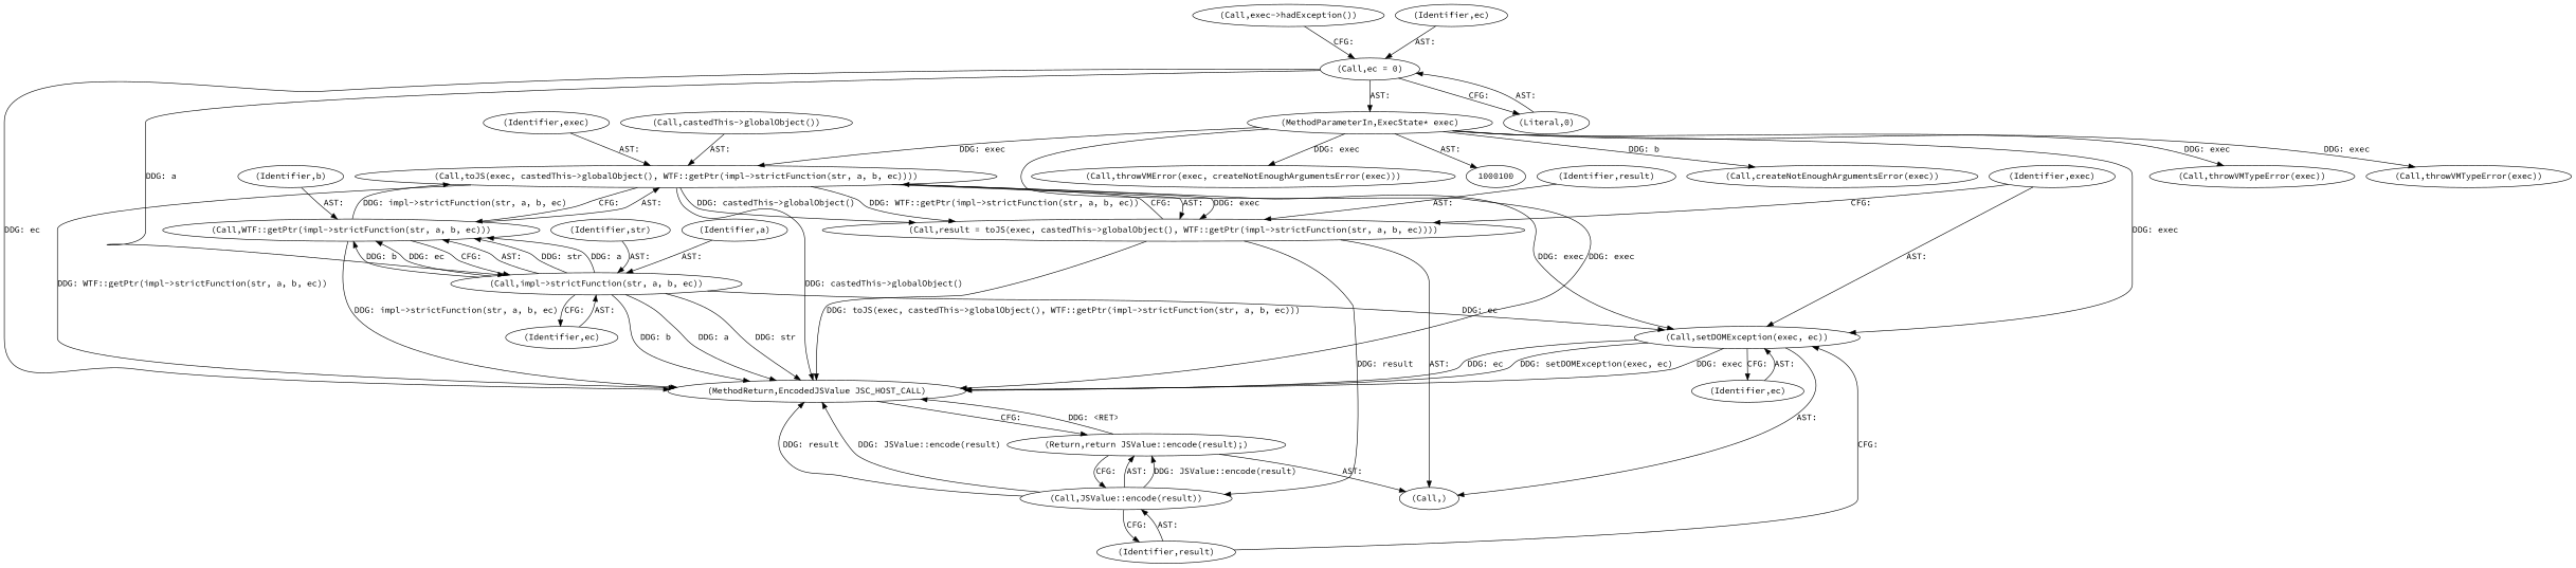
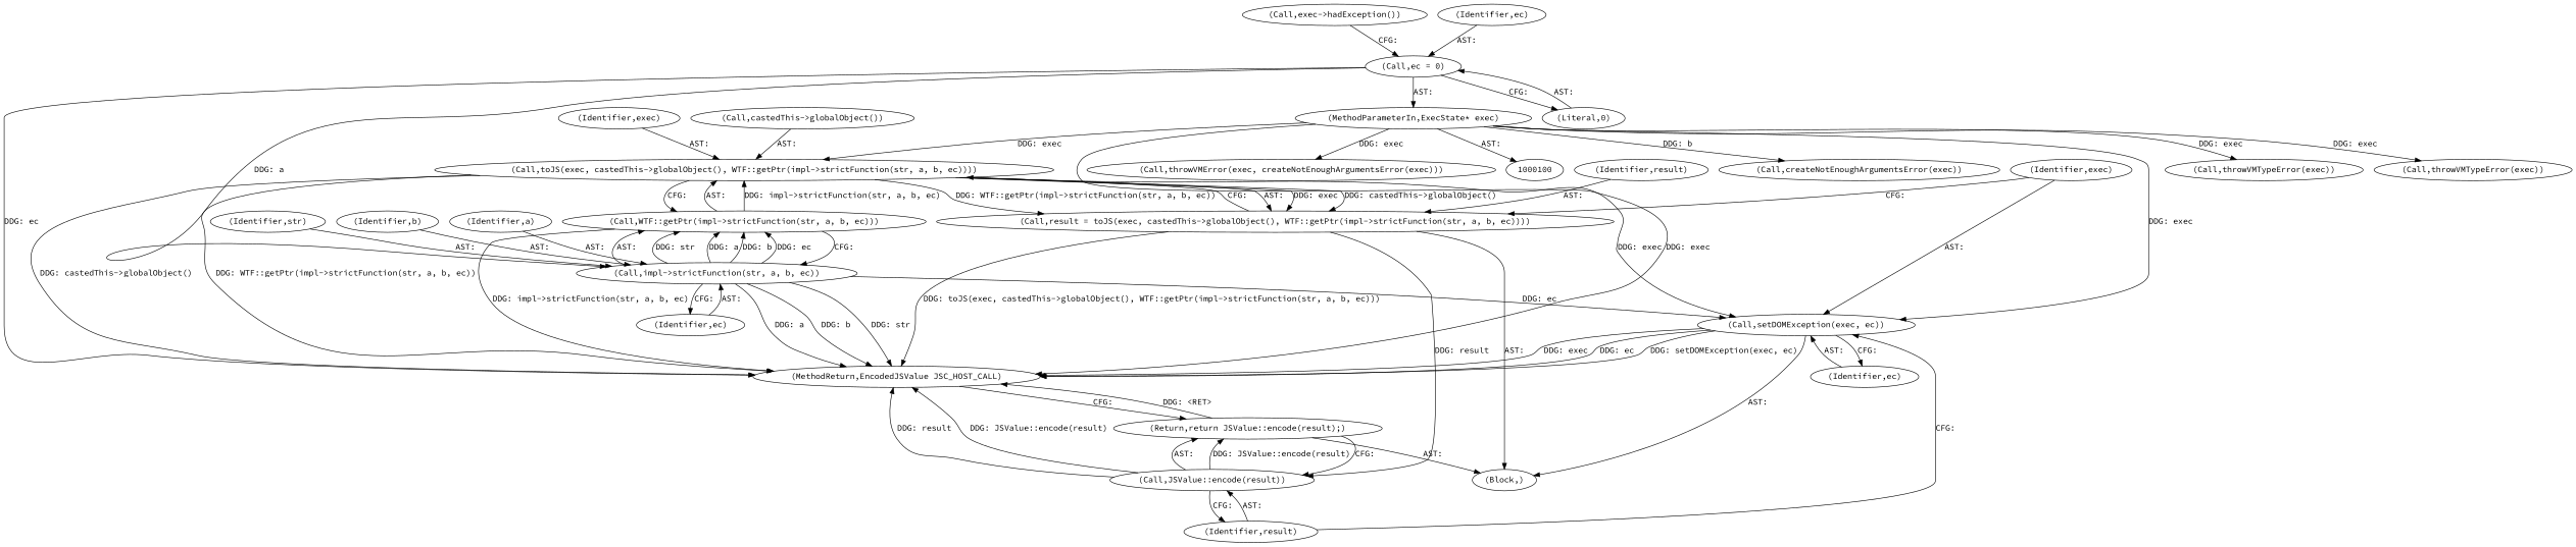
  digraph {
    fontname="Source Code Pro"
    node [fontname="Source Code Pro"]
    edge [fontname="Source Code Pro"]
    n1 [label="(Call,toJS(exec, castedThis->globalObject(), WTF::getPtr(impl->strictFunction(str, a, b, ec))))"]
    n2 [label="(Call,WTF::getPtr(impl->strictFunction(str, a, b, ec)))"]
    n3 [label="(Call,result = toJS(exec, castedThis->globalObject(), WTF::getPtr(impl->strictFunction(str, a, b, ec))))"]
    n4 [label="(Call,setDOMException(exec, ec))"]
    n5 [label="(MethodReturn,EncodedJSValue JSC_HOST_CALL)"]
    n6 [label="(Call,impl->strictFunction(str, a, b, ec))"]
-   n7 [label="(Call,)"]
+   n7 [label="(Block,)"]
    n8 [label="(Call,JSValue::encode(result))"]
    n9 [label="(Identifier,ec)"]
    n10 [label="(Return,return JSValue::encode(result);)"]
    n11 [label="(MethodParameterIn,ExecState* exec)"]
    n12 [label="(Call,createNotEnoughArgumentsError(exec))"]
    n13 [label="(Call,throwVMTypeError(exec))"]
    n14 [label="(Call,throwVMTypeError(exec))"]
    n15 [label="(Call,throwVMError(exec, createNotEnoughArgumentsError(exec)))"]
    1000100
    n17 [label="(Identifier,ec)"]
    n18 [label="(Call,ec = 0)"]
    n19 [label="(Literal,0)"]
    n20 [label="(Identifier,result)"]
    n21 [label="(Identifier,result)"]
    n22 [label="(Identifier,exec)"]
    n23 [label="(Call,exec->hadException())"]
    n24 [label="(Identifier,str)"]
    n25 [label="(Identifier,exec)"]
    n26 [label="(Identifier,b)"]
    n27 [label="(Identifier,a)"]
    n28 [label="(Identifier,ec)"]
    n29 [label="(Call,castedThis->globalObject())"]
    n1 -> n2 [label="CFG: "]
    n1 -> n3 [label="AST: "]
    n1 -> n3 [label="DDG: exec"]
    n1 -> n3 [label="DDG: castedThis->globalObject()"]
    n1 -> n3 [label="DDG: WTF::getPtr(impl->strictFunction(str, a, b, ec))"]
    n1 -> n4 [label="DDG: exec"]
    n1 -> n5 [label="DDG: castedThis->globalObject()"]
    n1 -> n5 [label="DDG: WTF::getPtr(impl->strictFunction(str, a, b, ec))"]
    n2 -> n1 [label="AST: "]
    n2 -> n1 [label="DDG: impl->strictFunction(str, a, b, ec)"]
    n2 -> n5 [label="DDG: impl->strictFunction(str, a, b, ec)"]
    n2 -> n6 [label="CFG: "]
    n3 -> n1 [label="CFG: "]
    n3 -> n5 [label="DDG: toJS(exec, castedThis->globalObject(), WTF::getPtr(impl->strictFunction(str, a, b, ec)))"]
    n3 -> n7 [label="AST: "]
    n3 -> n8 [label="DDG: result"]
    n4 -> n5 [label="DDG: setDOMException(exec, ec)"]
    n4 -> n5 [label="DDG: exec"]
    n4 -> n5 [label="DDG: ec"]
    n4 -> n7 [label="AST: "]
    n4 -> n9 [label="CFG: "]
    n5 -> n10 [label="CFG: "]
    n6 -> n2 [label="AST: "]
    n6 -> n2 [label="DDG: str"]
    n6 -> n2 [label="DDG: a"]
    n6 -> n2 [label="DDG: b"]
    n6 -> n2 [label="DDG: ec"]
    n6 -> n4 [label="DDG: ec"]
    n6 -> n5 [label="DDG: str"]
    n6 -> n5 [label="DDG: a"]
    n6 -> n5 [label="DDG: b"]
    n6 -> n17 [label="CFG: "]
    n8 -> n5 [label="DDG: result"]
    n8 -> n5 [label="DDG: JSValue::encode(result)"]
    n8 -> n10 [label="AST: "]
    n8 -> n10 [label="DDG: JSValue::encode(result)"]
    n8 -> n20 [label="CFG: "]
    n9 -> n4 [label="AST: "]
    n10 -> n5 [label="DDG: <RET>"]
    n10 -> n7 [label="AST: "]
    n10 -> n8 [label="CFG: "]
    n11 -> n1 [label="DDG: exec"]
    n11 -> n4 [label="DDG: exec"]
    n11 -> n5 [label="DDG: exec"]
    n11 -> n12 [label="DDG: b"]
    n11 -> n13 [label="DDG: exec"]
    n11 -> n14 [label="DDG: exec"]
    n11 -> n15 [label="DDG: exec"]
    n11 -> 1000100 [label="AST: "]
    n17 -> n6 [label="AST: "]
    n18 -> n5 [label="DDG: ec"]
    n18 -> n6 [label="DDG: a"]
    n18 -> n11 [label="AST: "]
    n18 -> n19 [label="CFG: "]
    n19 -> n18 [label="AST: "]
    n20 -> n4 [label="CFG: "]
    n20 -> n8 [label="AST: "]
    n21 -> n3 [label="AST: "]
    n22 -> n3 [label="CFG: "]
    n22 -> n4 [label="AST: "]
    n23 -> n18 [label="CFG: "]
    n24 -> n6 [label="AST: "]
    n25 -> n1 [label="AST: "]
-   n26 -> n2 [label="AST: "]
+   n26 -> n6 [label="AST: "]
    n27 -> n6 [label="AST: "]
    n28 -> n18 [label="AST: "]
    n29 -> n1 [label="AST: "]
  }
